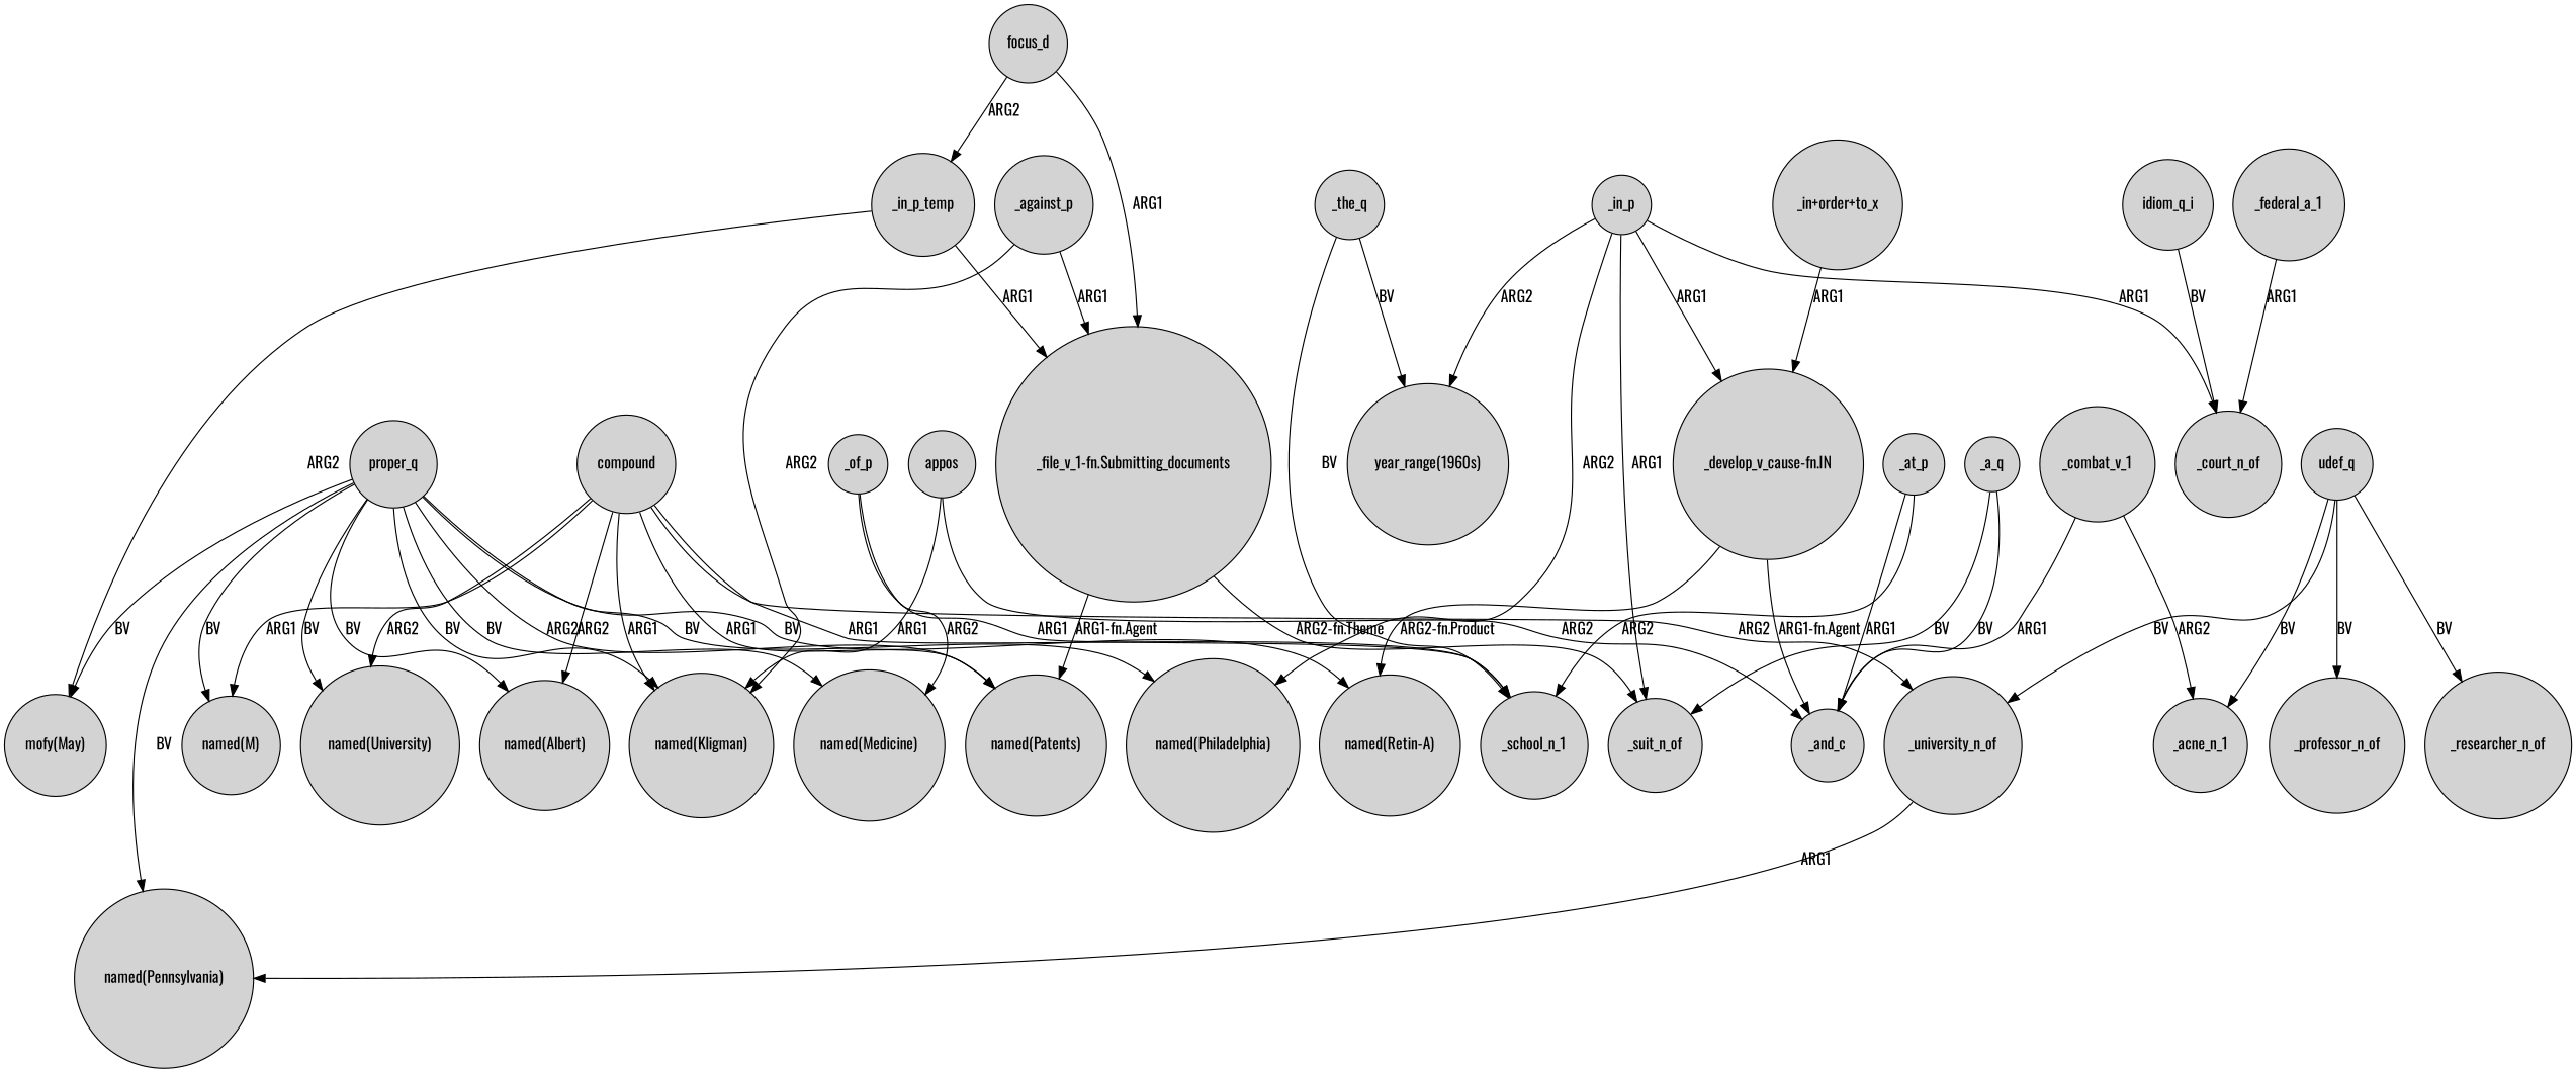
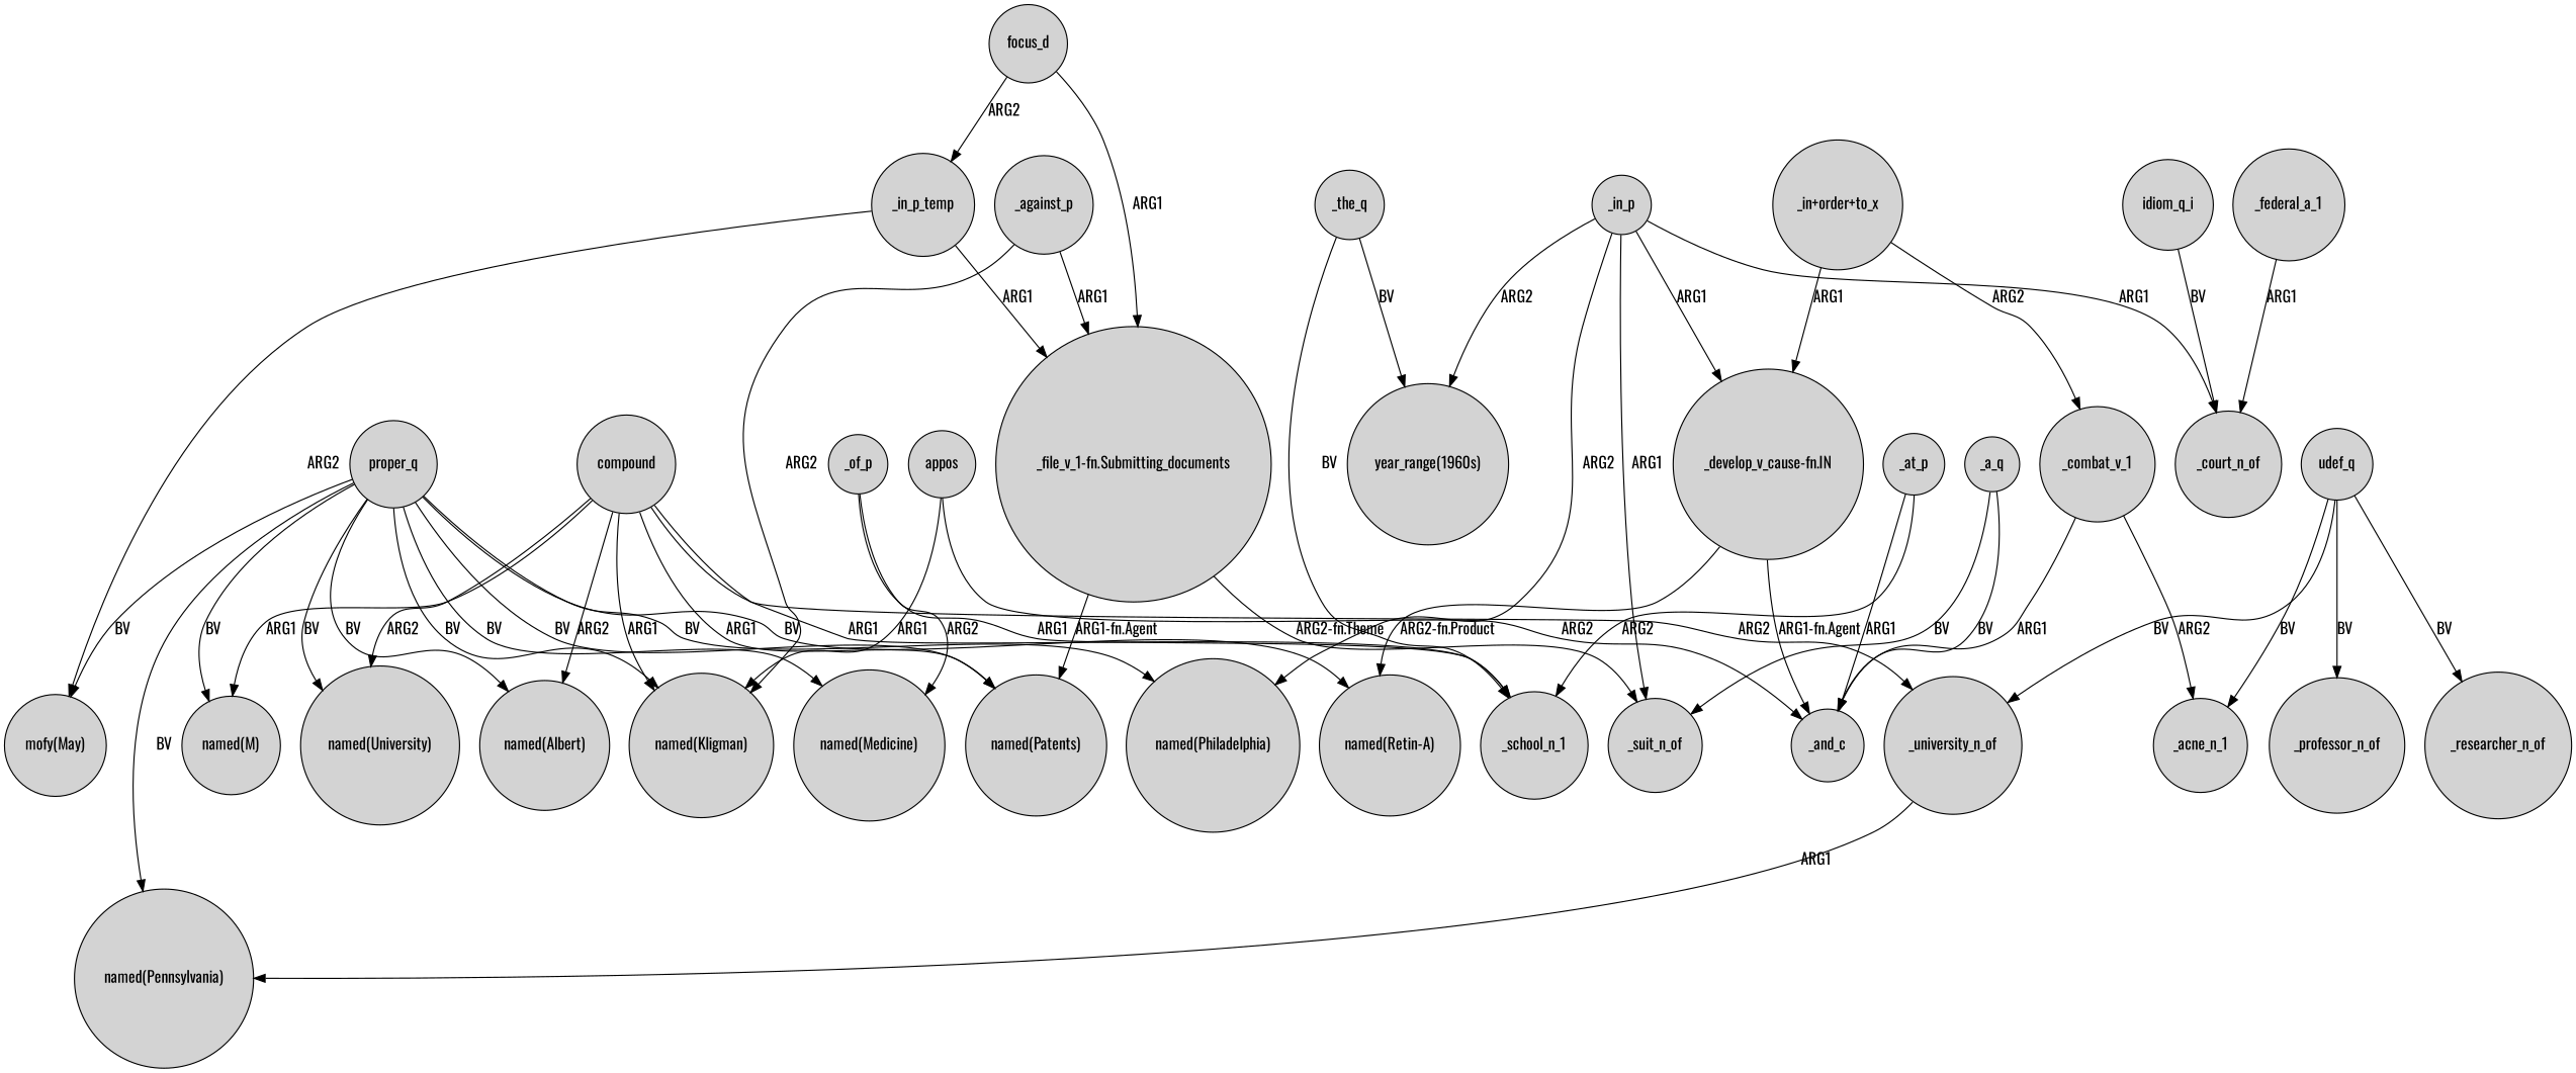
  digraph {
    fontname=Oswald
    node [fontname=Oswald shape=circle style=filled]
    edge [fontname=Oswald]
    _at_p
    _school_n_1
    _and_c
    appos
    "named(Kligman)"
    "_in+order+to_x"
    "_develop_v_cause-fn.IN"
    _combat_v_1
    "named(Retin-A)"
    _acne_n_1
    proper_q
    "named(Philadelphia)"
    "named(Patents)"
    "named(University)"
    "named(Medicine)"
    "named(Albert)"
    "mofy(May)"
    "named(Pennsylvania)"
    "named(M)"
    focus_d
    _in_p_temp
    "_file_v_1-fn.Submitting_documents"
    _suit_n_of
    _against_p
    compound
    _university_n_of
    _of_p
    udef_q
    _professor_n_of
    _researcher_n_of
    _in_p
    _court_n_of
    "year_range(1960s)"
    idiom_q_i
    _the_q
    _a_q
    _federal_a_1
    _at_p -> _school_n_1 [label=ARG2]
    _at_p -> _and_c [label=ARG1]
    appos -> _and_c [label=ARG2]
    appos -> "named(Kligman)" [label=ARG1]
    "_in+order+to_x" -> "_develop_v_cause-fn.IN" [label=ARG1]
+   "_in+order+to_x" -> _combat_v_1 [label=ARG2]
    "_develop_v_cause-fn.IN" -> _and_c [label="ARG1-fn.Agent"]
    "_develop_v_cause-fn.IN" -> "named(Retin-A)" [label="ARG2-fn.Product"]
    _combat_v_1 -> _and_c [label=ARG1]
    _combat_v_1 -> _acne_n_1 [label=ARG2]
    proper_q -> "named(Kligman)" [label=BV]
    proper_q -> "named(Retin-A)" [label=BV]
    proper_q -> "named(Philadelphia)" [label=BV]
-   proper_q -> "named(Patents)" [label=ARG2]
+   proper_q -> "named(Patents)" [label=BV]
    proper_q -> "named(University)" [label=BV]
    proper_q -> "named(Medicine)" [label=BV]
    proper_q -> "named(Albert)" [label=BV]
    proper_q -> "mofy(May)" [label=BV]
    proper_q -> "named(Pennsylvania)" [label=BV]
    proper_q -> "named(M)" [label=BV]
    focus_d -> _in_p_temp [label=ARG2]
    focus_d -> "_file_v_1-fn.Submitting_documents" [label=ARG1]
    _in_p_temp -> "mofy(May)" [label=ARG2]
    _in_p_temp -> "_file_v_1-fn.Submitting_documents" [label=ARG1]
    "_file_v_1-fn.Submitting_documents" -> "named(Patents)" [label="ARG1-fn.Agent"]
    "_file_v_1-fn.Submitting_documents" -> _suit_n_of [label="ARG2-fn.Theme"]
    _against_p -> "named(Kligman)" [label=ARG2]
    _against_p -> "_file_v_1-fn.Submitting_documents" [label=ARG1]
    compound -> _school_n_1 [label=ARG1]
    compound -> "named(Kligman)" [label=ARG1]
    compound -> "named(Patents)" [label=ARG1]
    compound -> "named(University)" [label=ARG2]
    compound -> "named(Albert)" [label=ARG2]
    compound -> "named(M)" [label=ARG1]
    compound -> _university_n_of [label=ARG2]
    _university_n_of -> "named(Pennsylvania)" [label=ARG1]
    _of_p -> _school_n_1 [label=ARG1]
    _of_p -> "named(Medicine)" [label=ARG2]
    udef_q -> _acne_n_1 [label=BV]
    udef_q -> _university_n_of [label=BV]
    udef_q -> _professor_n_of [label=BV]
    udef_q -> _researcher_n_of [label=BV]
    _in_p -> "_develop_v_cause-fn.IN" [label=ARG1]
    _in_p -> "named(Philadelphia)" [label=ARG2]
    _in_p -> _suit_n_of [label=ARG1]
    _in_p -> _court_n_of [label=ARG1]
    _in_p -> "year_range(1960s)" [label=ARG2]
    idiom_q_i -> _court_n_of [label=BV]
    _the_q -> _school_n_1 [label=BV]
    _the_q -> "year_range(1960s)" [label=BV]
    _a_q -> _and_c [label=BV]
    _a_q -> _suit_n_of [label=BV]
    _federal_a_1 -> _court_n_of [label=ARG1]
  }
